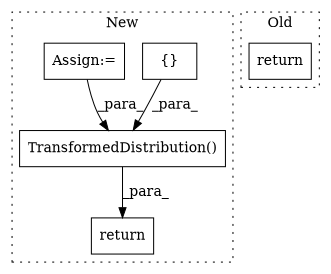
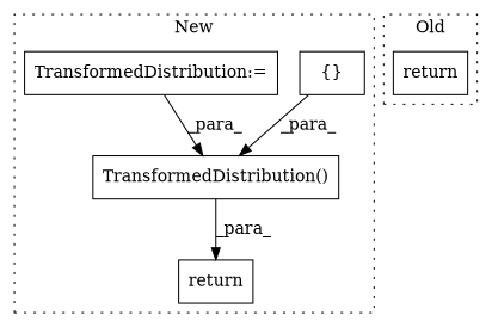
  digraph {
    fontname="DejaVu Serif"
    node [a=93 l=7 shape=box fontname="DejaVu Serif"]
    edge [fontname="DejaVu Serif"]
    n1 [a=75 l="65,1" label="TransformedDistribution()" s="5399,5480"]
    n2 [a=59 l="1,0" label="{}" s="5367,5382"]
-   n3 [a=68 l=3 label="Assign:=" s=5070]
+   n3 [a=68 l=3 label="TransformedDistribution:=" s=5070]
    n4 [label=return s=5529]
    n5 [label=return s=3356]
    subgraph cluster_1 {
      label=New
      style=dotted
      n1
      n2
      n3
      n4
    }
    subgraph cluster_2 {
      label=Old
      style=dotted
      n5
    }
    n1 -> n4 [label=_para_]
    n2 -> n1 [label=_para_]
    n3 -> n1 [label=_para_]
  }
